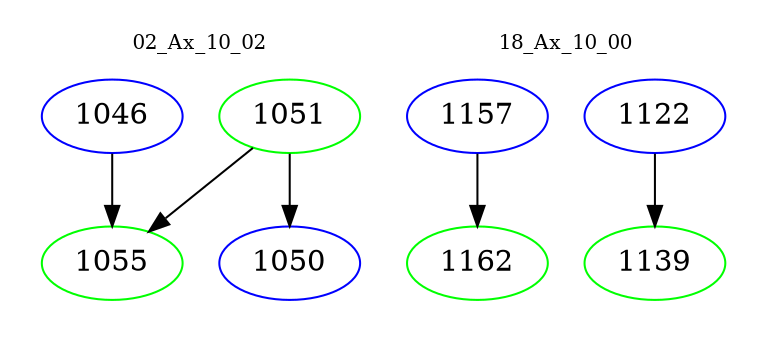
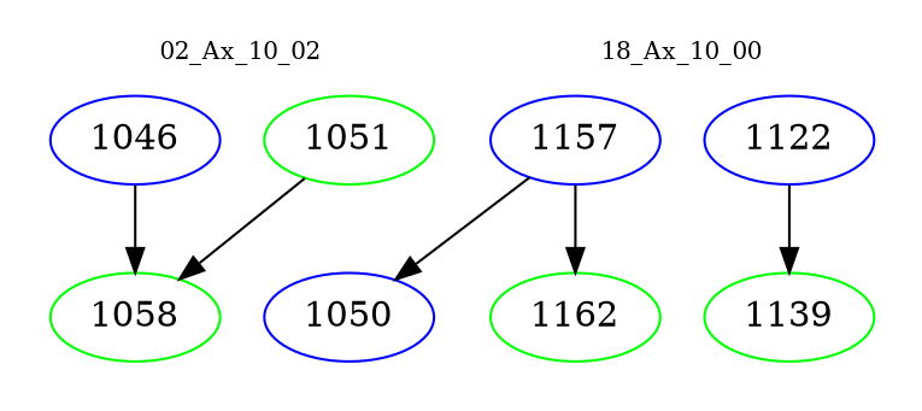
  digraph {
    node [color=green]
    edge [color=black]
    n1 [label=1051]
    n2 [color=blue label=1046]
    n3 [color=blue label=1050]
-   n4 [label=1055]
+   n4 [label=1058]
    n5 [color=blue label=1122]
    n6 [color=blue label=1157]
    n7 [label=1139]
    n8 [label=1162]
    subgraph cluster_1 {
      color=white
      fontsize=10
      label="02_Ax_10_02"
      n1
      n2
      n3
      n4
    }
    subgraph cluster_2 {
      color=white
      fontsize=10
      label="18_Ax_10_00"
      n5
      n6
      n7
      n8
    }
-   n1 -> n3
+   n6 -> n3
    n1 -> n4
    n2 -> n4
    n5 -> n7
    n6 -> n8
  }
